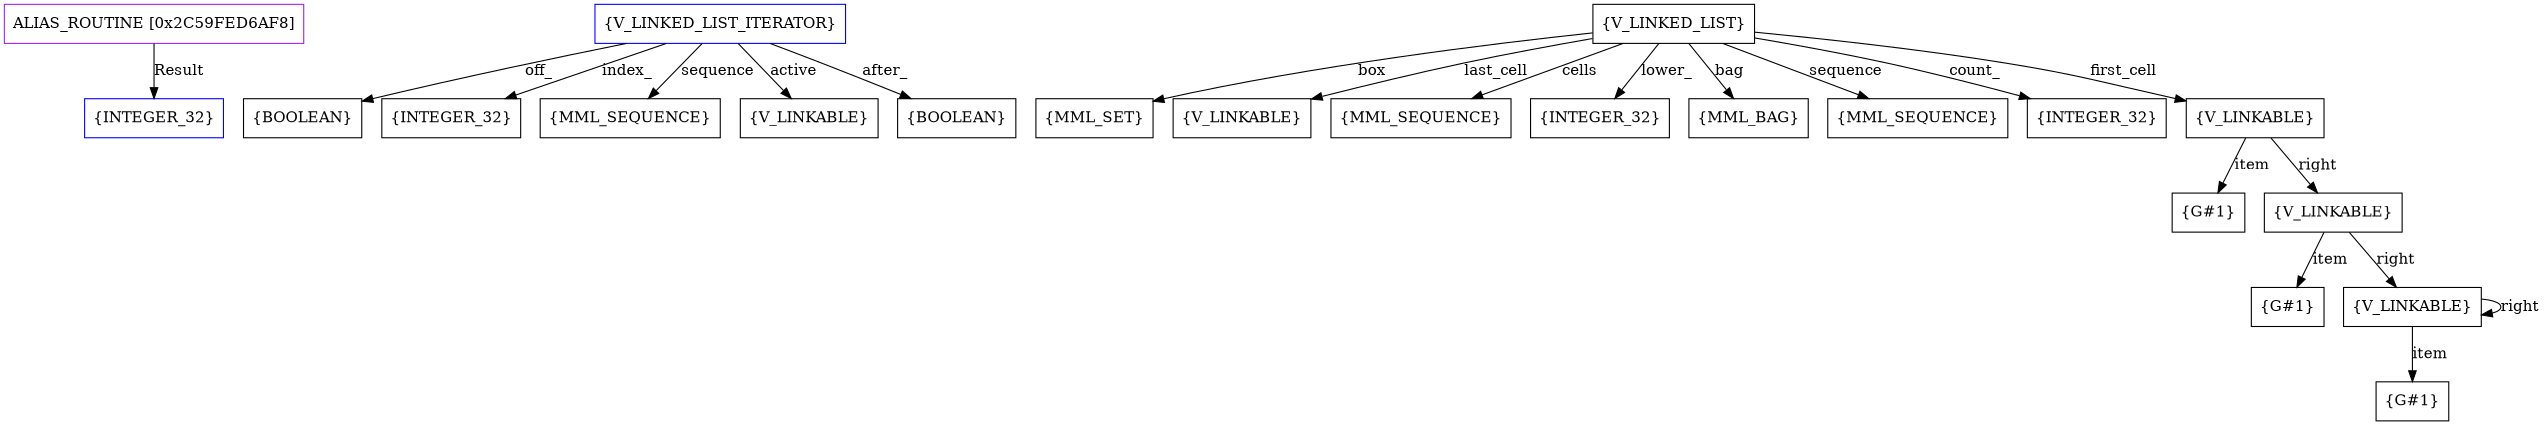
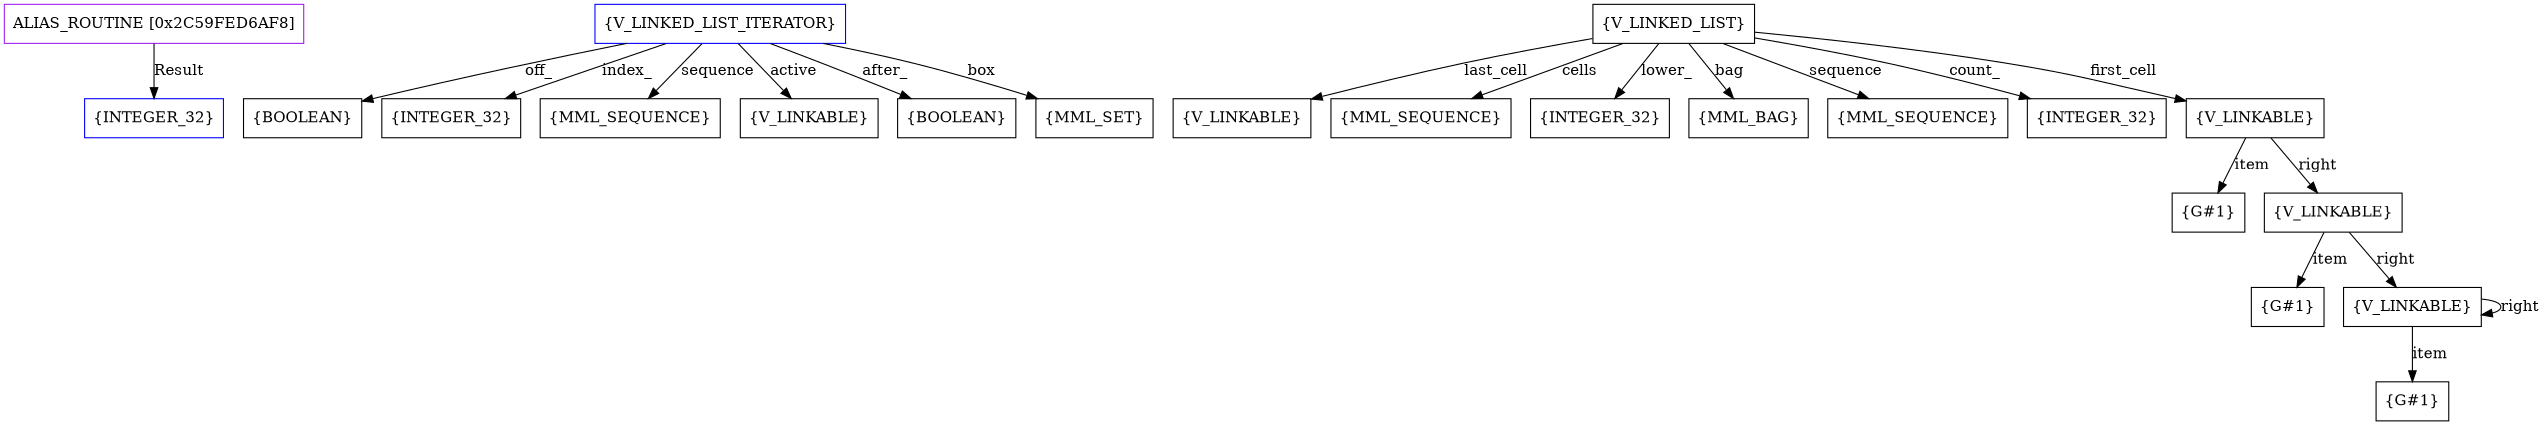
  digraph {
    node [shape=box]
    n1 [color=purple label=<ALIAS_ROUTINE [0x2C59FED6AF8]>]
    n2 [color=blue label=<{INTEGER_32}>]
    n3 [color=blue label=<{V_LINKED_LIST_ITERATOR}>]
    n4 [label=<{BOOLEAN}>]
    n5 [label=<{INTEGER_32}>]
    n6 [label=<{MML_SET}>]
    n7 [label=<{MML_SEQUENCE}>]
    n8 [label=<{V_LINKABLE}>]
    n9 [label=<{BOOLEAN}>]
    n10 [label=<{V_LINKED_LIST}>]
    n11 [label=<{INTEGER_32}>]
    n12 [label=<{MML_BAG}>]
    n13 [label=<{MML_SEQUENCE}>]
    n14 [label=<{INTEGER_32}>]
    n15 [label=<{V_LINKABLE}>]
    n16 [label=<{V_LINKABLE}>]
    n17 [label=<{MML_SEQUENCE}>]
    n18 [label=<{G#1}>]
    n19 [label=<{V_LINKABLE}>]
    n20 [label=<{G#1}>]
    n21 [label=<{V_LINKABLE}>]
    n22 [label=<{G#1}>]
    n1 -> n2 [label=<Result>]
    n3 -> n4 [label=<off_>]
    n3 -> n5 [label=<index_>]
-   n10 -> n6 [label=box]
+   n3 -> n6 [label=box]
    n3 -> n7 [label=<sequence>]
    n3 -> n8 [label=<active>]
    n3 -> n9 [label=<after_>]
    n10 -> n11 [label=<lower_>]
    n10 -> n12 [label=<bag>]
    n10 -> n13 [label=<sequence>]
    n10 -> n14 [label=<count_>]
    n10 -> n15 [label=<first_cell>]
    n10 -> n16 [label=<last_cell>]
    n10 -> n17 [label=<cells>]
    n15 -> n18 [label=<item>]
    n15 -> n19 [label=<right>]
    n19 -> n20 [label=<item>]
    n19 -> n21 [label=<right>]
    n21 -> n21 [label=<right>]
    n21 -> n22 [label=<item>]
  }
